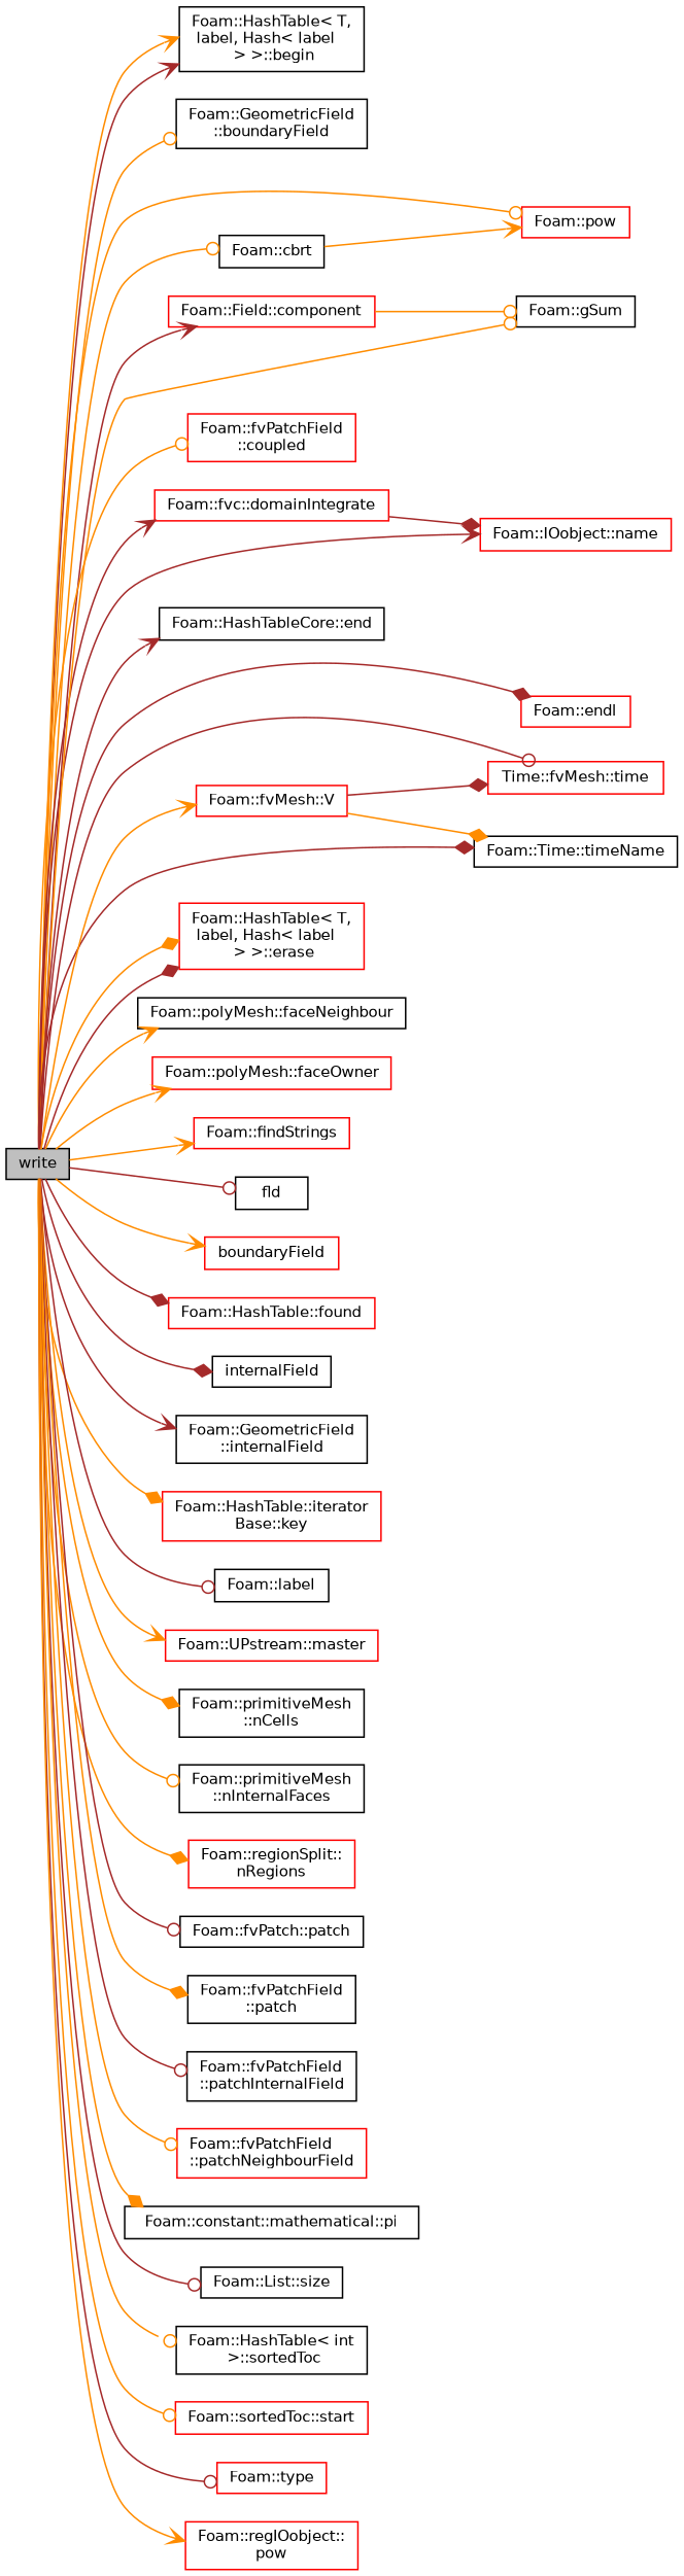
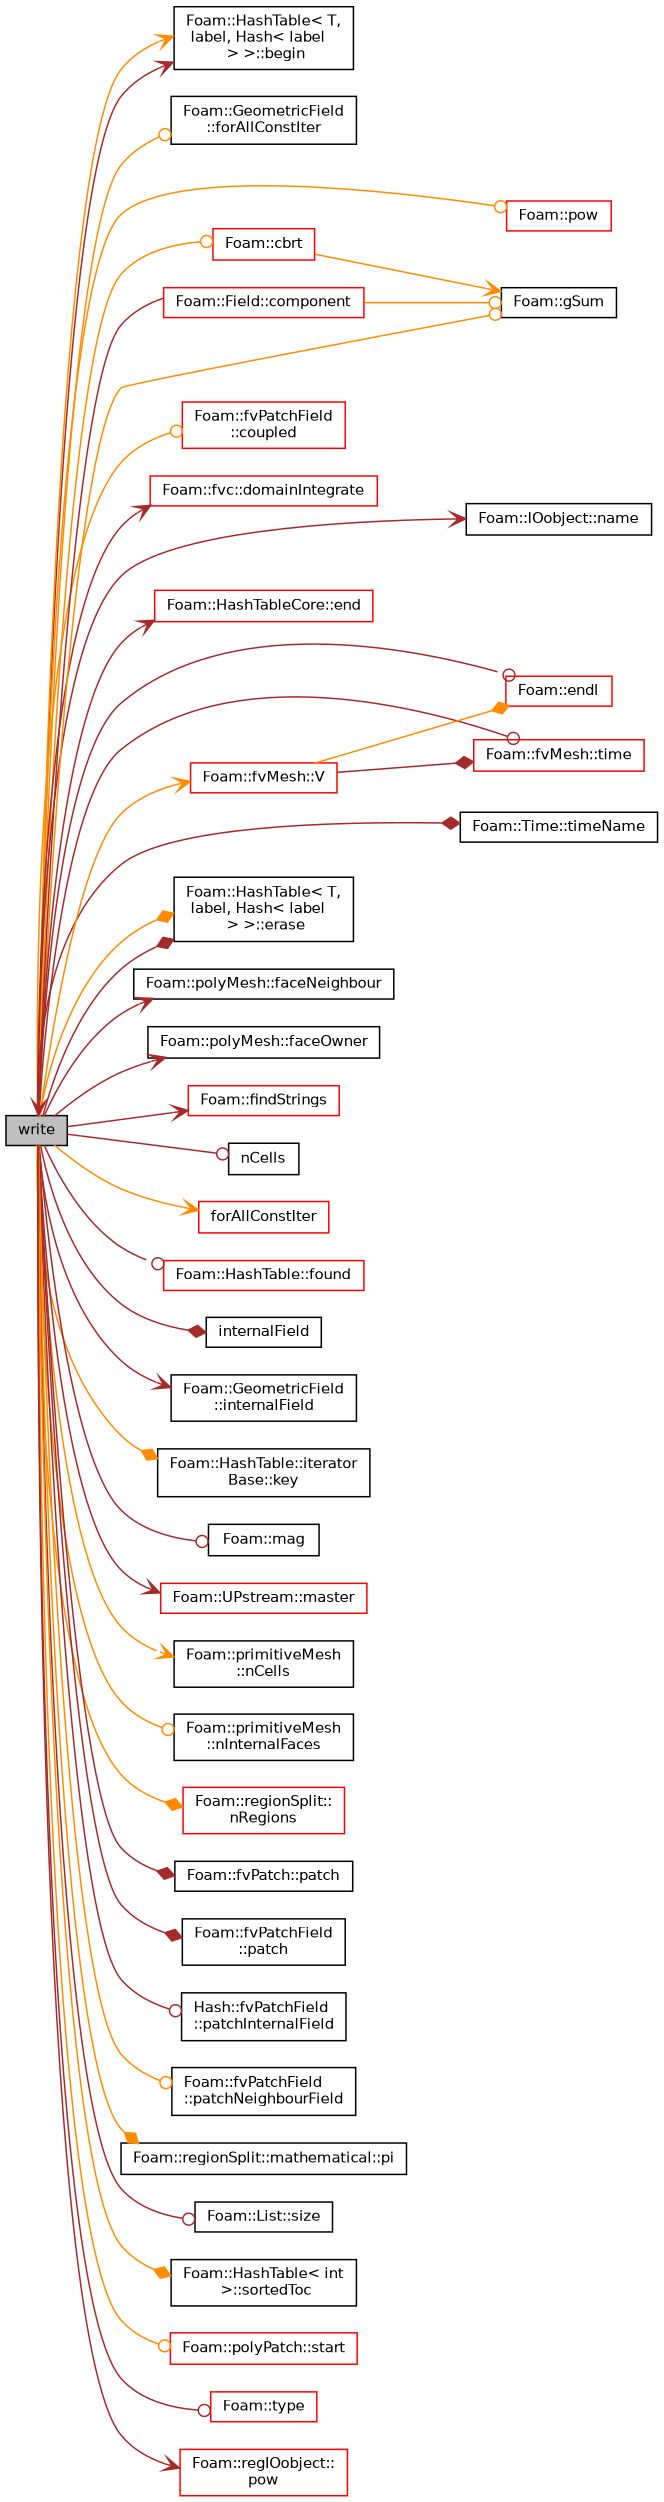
  digraph {
    rankdir=LR
    node [color=black fontname=Helvetica fontsize=10 shape=record]
    edge [arrowhead=odot color=brown fontname=Helvetica fontsize=10 labelfontname=Helvetica labelfontsize=10 style=solid]
    n1 [fillcolor=grey75 fontcolor=black height=0.2 label=write style=filled width=0.4]
    n2 [height=0.2 label="Foam::HashTable\< T,\l label, Hash\< label\l \> \>::begin" width=0.4]
-   n3 [height=0.2 label="Foam::GeometricField\l::boundaryField" width=0.4]
-   n4 [height=0.2 label="Foam::cbrt" width=0.4]
+   n3 [height=0.2 label="Foam::GeometricField\l::forAllConstIter" width=0.4]
+   n4 [color=red height=0.2 label="Foam::cbrt" width=0.4]
    n5 [color=red height=0.2 label="Foam::pow" width=0.4]
    n6 [color=red height=0.2 label="Foam::Field::component" width=0.4]
    n7 [color=red height=0.2 label="Foam::fvPatchField\l::coupled" width=0.4]
    n8 [color=red height=0.2 label="Foam::fvc::domainIntegrate" width=0.4]
-   n9 [color=red height=0.2 label="Foam::IOobject::name" width=0.4]
+   n9 [height=0.2 label="Foam::IOobject::name" width=0.4]
    n10 [height=0.2 label="Foam::gSum" width=0.4]
-   n11 [height=0.2 label="Foam::HashTableCore::end" width=0.4]
+   n11 [color=red height=0.2 label="Foam::HashTableCore::end" width=0.4]
    n12 [color=red height=0.2 label="Foam::endl" width=0.4]
-   n13 [color=red height=0.2 label="Foam::HashTable\< T,\l label, Hash\< label\l \> \>::erase" width=0.4]
+   n13 [height=0.2 label="Foam::HashTable\< T,\l label, Hash\< label\l \> \>::erase" width=0.4]
    n14 [height=0.2 label="Foam::polyMesh::faceNeighbour" width=0.4]
-   n15 [color=red height=0.2 label="Foam::polyMesh::faceOwner" width=0.4]
+   n15 [height=0.2 label="Foam::polyMesh::faceOwner" width=0.4]
    n16 [color=red height=0.2 label="Foam::findStrings" width=0.4]
-   n17 [height=0.2 label=fld width=0.4]
-   n18 [color=red height=0.2 label=boundaryField width=0.4]
+   n17 [height=0.2 label=nCells width=0.4]
+   n18 [color=red height=0.2 label=forAllConstIter width=0.4]
    n19 [color=red height=0.2 label="Foam::HashTable::found" width=0.4]
    n20 [height=0.2 label=internalField width=0.4]
    n21 [height=0.2 label="Foam::GeometricField\l::internalField" width=0.4]
-   n22 [color=red height=0.2 label="Foam::HashTable::iterator\lBase::key" width=0.4]
-   n23 [height=0.2 label="Foam::label" width=0.4]
+   n22 [height=0.2 label="Foam::HashTable::iterator\lBase::key" width=0.4]
+   n23 [height=0.2 label="Foam::mag" width=0.4]
    n24 [color=red height=0.2 label="Foam::UPstream::master" width=0.4]
    n25 [height=0.2 label="Foam::primitiveMesh\l::nCells" width=0.4]
    n26 [height=0.2 label="Foam::primitiveMesh\l::nInternalFaces" width=0.4]
    n27 [color=red height=0.2 label="Foam::regionSplit::\lnRegions" width=0.4]
    n28 [height=0.2 label="Foam::fvPatch::patch" width=0.4]
    n29 [height=0.2 label="Foam::fvPatchField\l::patch" width=0.4]
-   n30 [height=0.2 label="Foam::fvPatchField\l::patchInternalField" width=0.4]
-   n31 [color=red height=0.2 label="Foam::fvPatchField\l::patchNeighbourField" width=0.4]
-   n32 [height=0.2 label="Foam::constant::mathematical::pi" width=0.4]
+   n30 [height=0.2 label="Hash::fvPatchField\l::patchInternalField" width=0.4]
+   n31 [height=0.2 label="Foam::fvPatchField\l::patchNeighbourField" width=0.4]
+   n32 [height=0.2 label="Foam::regionSplit::mathematical::pi" width=0.4]
    n33 [height=0.2 label="Foam::List::size" width=0.4]
    n34 [height=0.2 label="Foam::HashTable\< int\l \>::sortedToc" width=0.4]
-   n35 [color=red height=0.2 label="Foam::sortedToc::start" width=0.4]
-   n36 [color=red height=0.2 label="Time::fvMesh::time" width=0.4]
+   n35 [color=red height=0.2 label="Foam::polyPatch::start" width=0.4]
+   n36 [color=red height=0.2 label="Foam::fvMesh::time" width=0.4]
    n37 [height=0.2 label="Foam::Time::timeName" width=0.4]
    n38 [color=red height=0.2 label="Foam::type" width=0.4]
    n39 [color=red height=0.2 label="Foam::fvMesh::V" width=0.4]
    n40 [color=red height=0.2 label="Foam::regIOobject::\lpow" width=0.4]
    n1 -> n2 [arrowhead=vee]
    n1 -> n2 [arrowhead=vee color=darkorange]
    n1 -> n3 [color=darkorange]
    n1 -> n4 [color=darkorange]
    n1 -> n5 [color=darkorange]
-   n1 -> n6 [arrowhead=vee]
+   n6 -> n1 [arrowhead=vee]
    n1 -> n7 [color=darkorange]
    n1 -> n8 [arrowhead=vee]
    n1 -> n9 [arrowhead=vee]
    n1 -> n10 [color=darkorange]
    n1 -> n11 [arrowhead=vee]
-   n1 -> n12 [arrowhead=diamond]
+   n1 -> n12
    n1 -> n13 [arrowhead=diamond]
    n1 -> n13 [arrowhead=diamond color=darkorange]
-   n1 -> n14 [arrowhead=vee color=darkorange]
-   n1 -> n15 [arrowhead=vee color=darkorange]
-   n1 -> n16 [arrowhead=vee color=darkorange]
+   n1 -> n14 [arrowhead=vee]
+   n1 -> n15 [arrowhead=vee]
+   n1 -> n16 [arrowhead=vee]
    n1 -> n17
    n1 -> n18 [arrowhead=vee color=darkorange]
-   n1 -> n19 [arrowhead=diamond]
+   n1 -> n19
    n1 -> n20 [arrowhead=diamond]
    n1 -> n21 [arrowhead=vee]
    n1 -> n22 [arrowhead=diamond color=darkorange]
    n1 -> n23
-   n1 -> n24 [arrowhead=vee color=darkorange]
-   n1 -> n25 [arrowhead=diamond color=darkorange]
+   n1 -> n24 [arrowhead=vee]
+   n1 -> n25 [arrowhead=vee color=darkorange]
    n1 -> n26 [color=darkorange]
    n1 -> n27 [arrowhead=diamond color=darkorange]
-   n1 -> n28
-   n1 -> n29 [arrowhead=diamond color=darkorange]
+   n1 -> n28 [arrowhead=diamond]
+   n1 -> n29 [arrowhead=diamond]
    n1 -> n30
    n1 -> n31 [color=darkorange]
    n1 -> n32 [arrowhead=diamond color=darkorange]
    n1 -> n33
-   n1 -> n34 [color=darkorange]
+   n1 -> n34 [arrowhead=diamond color=darkorange]
    n1 -> n35 [color=darkorange]
    n1 -> n36
    n1 -> n37 [arrowhead=diamond]
    n1 -> n38
    n1 -> n39 [arrowhead=vee color=darkorange]
-   n1 -> n40 [arrowhead=vee color=darkorange]
-   n4 -> n5 [arrowhead=vee color=darkorange]
+   n1 -> n40 [arrowhead=vee]
+   n4 -> n10 [arrowhead=vee color=darkorange]
    n6 -> n10 [color=darkorange]
-   n8 -> n9 [arrowhead=diamond]
-   n39 -> n37 [arrowhead=diamond color=darkorange]
+   n39 -> n12 [arrowhead=diamond color=darkorange]
    n39 -> n36 [arrowhead=diamond]
  }
